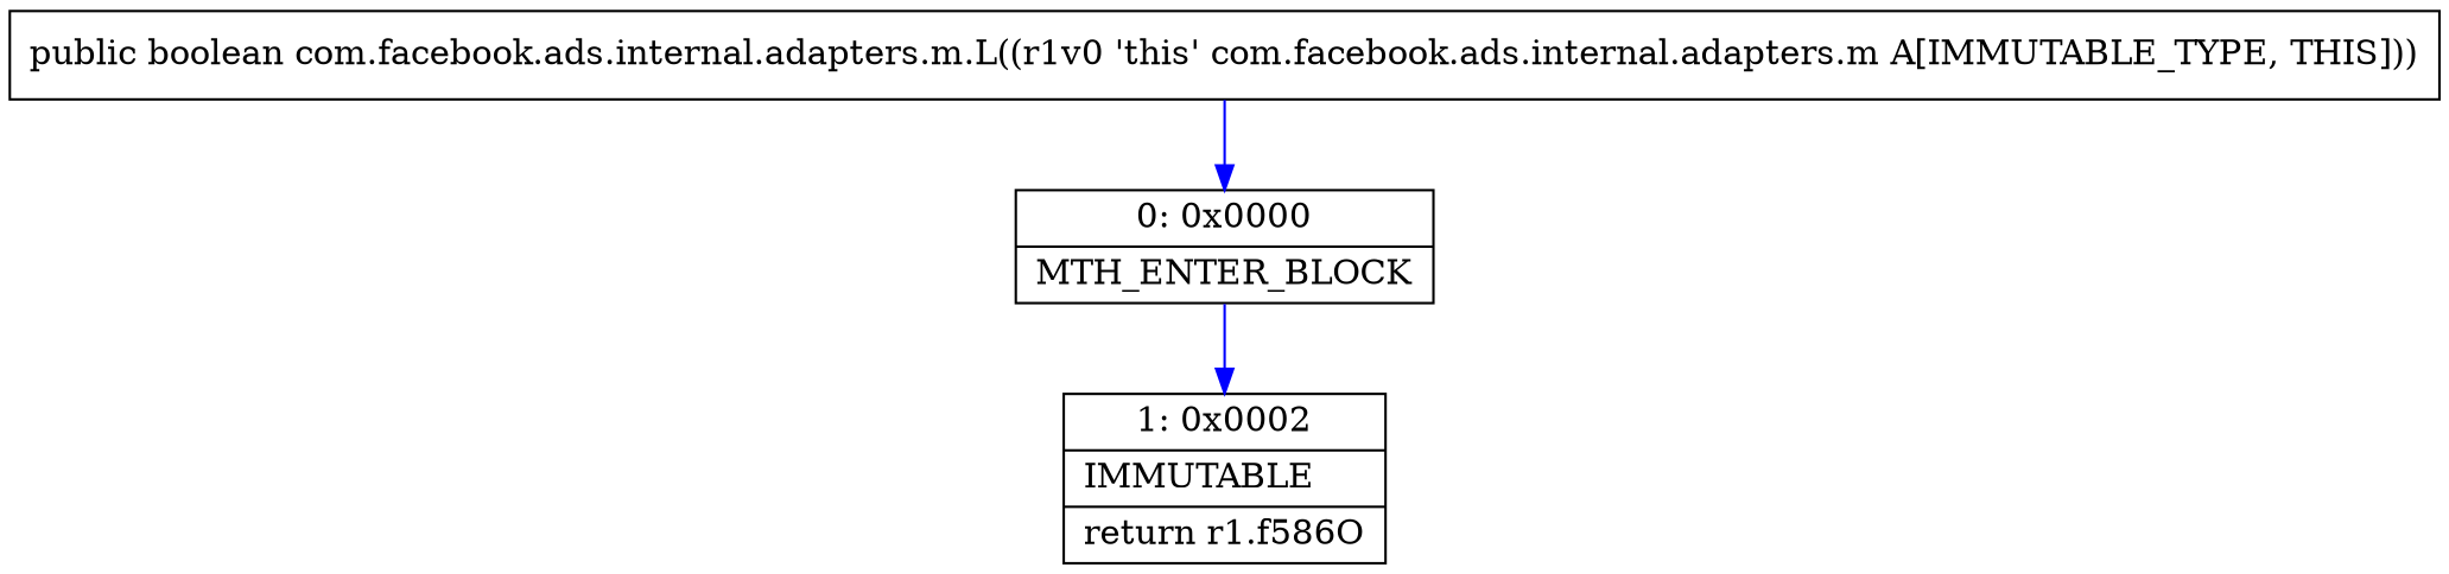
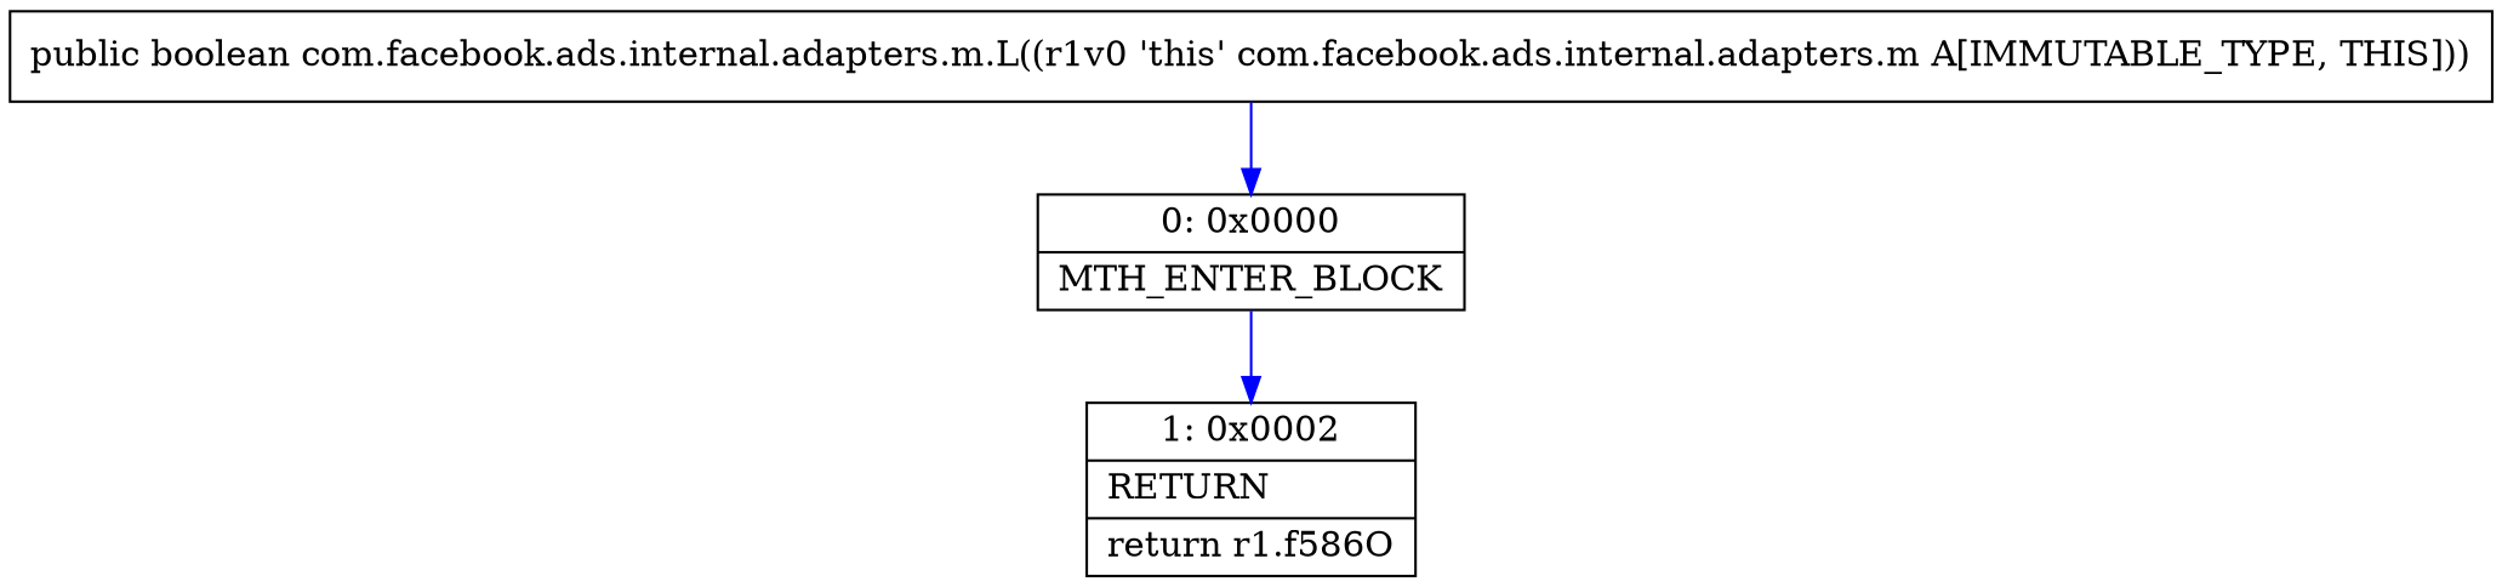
  digraph {
    node [shape=record]
    edge [color=blue]
    n1 [label="{0\:\ 0x0000|MTH_ENTER_BLOCK\l}"]
-   n2 [label="{1\:\ 0x0002|IMMUTABLE\l|return r1.f586O\l}"]
+   n2 [label="{1\:\ 0x0002|RETURN\l|return r1.f586O\l}"]
    n3 [label="{public boolean com.facebook.ads.internal.adapters.m.L((r1v0 'this' com.facebook.ads.internal.adapters.m A[IMMUTABLE_TYPE, THIS])) }"]
    n1 -> n2
    n3 -> n1
  }
